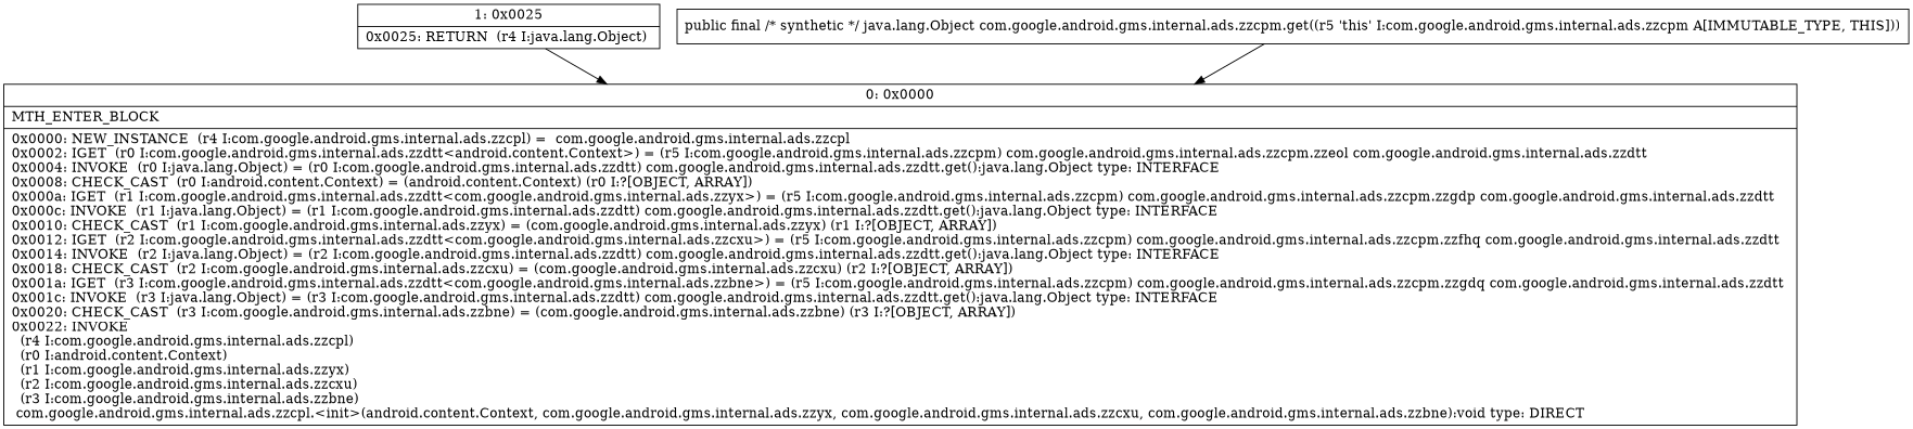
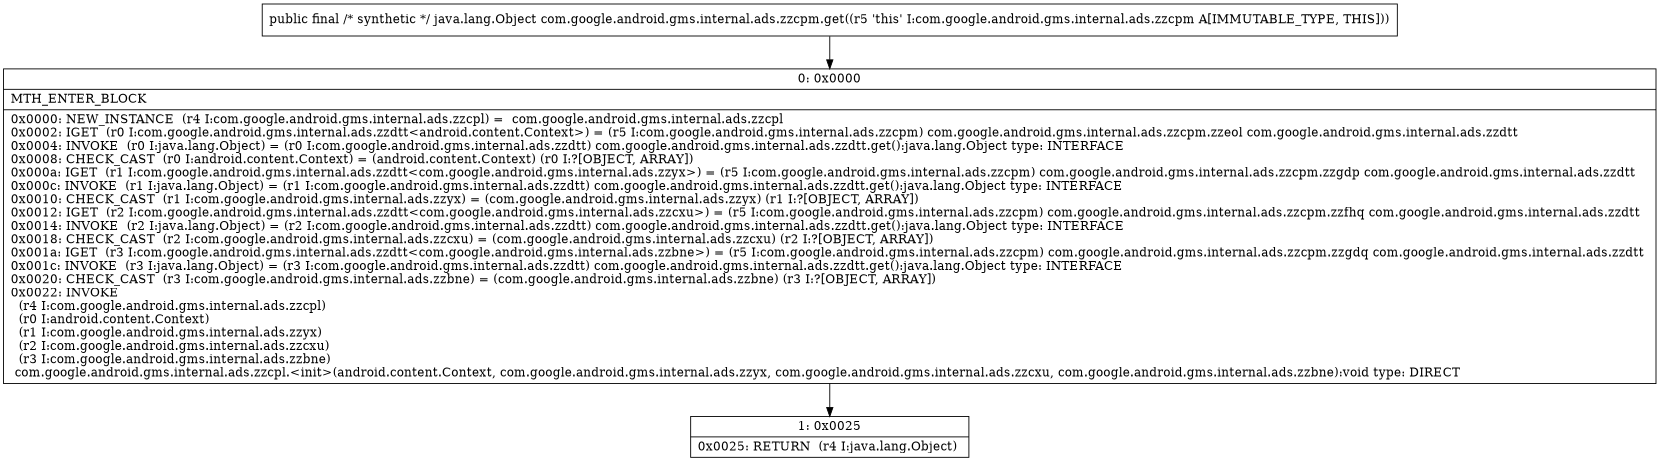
  digraph {
    node [shape=record]
    n1 [label="{0\:\ 0x0000|MTH_ENTER_BLOCK\l|0x0000: NEW_INSTANCE  (r4 I:com.google.android.gms.internal.ads.zzcpl) =  com.google.android.gms.internal.ads.zzcpl \l0x0002: IGET  (r0 I:com.google.android.gms.internal.ads.zzdtt\<android.content.Context\>) = (r5 I:com.google.android.gms.internal.ads.zzcpm) com.google.android.gms.internal.ads.zzcpm.zzeol com.google.android.gms.internal.ads.zzdtt \l0x0004: INVOKE  (r0 I:java.lang.Object) = (r0 I:com.google.android.gms.internal.ads.zzdtt) com.google.android.gms.internal.ads.zzdtt.get():java.lang.Object type: INTERFACE \l0x0008: CHECK_CAST  (r0 I:android.content.Context) = (android.content.Context) (r0 I:?[OBJECT, ARRAY]) \l0x000a: IGET  (r1 I:com.google.android.gms.internal.ads.zzdtt\<com.google.android.gms.internal.ads.zzyx\>) = (r5 I:com.google.android.gms.internal.ads.zzcpm) com.google.android.gms.internal.ads.zzcpm.zzgdp com.google.android.gms.internal.ads.zzdtt \l0x000c: INVOKE  (r1 I:java.lang.Object) = (r1 I:com.google.android.gms.internal.ads.zzdtt) com.google.android.gms.internal.ads.zzdtt.get():java.lang.Object type: INTERFACE \l0x0010: CHECK_CAST  (r1 I:com.google.android.gms.internal.ads.zzyx) = (com.google.android.gms.internal.ads.zzyx) (r1 I:?[OBJECT, ARRAY]) \l0x0012: IGET  (r2 I:com.google.android.gms.internal.ads.zzdtt\<com.google.android.gms.internal.ads.zzcxu\>) = (r5 I:com.google.android.gms.internal.ads.zzcpm) com.google.android.gms.internal.ads.zzcpm.zzfhq com.google.android.gms.internal.ads.zzdtt \l0x0014: INVOKE  (r2 I:java.lang.Object) = (r2 I:com.google.android.gms.internal.ads.zzdtt) com.google.android.gms.internal.ads.zzdtt.get():java.lang.Object type: INTERFACE \l0x0018: CHECK_CAST  (r2 I:com.google.android.gms.internal.ads.zzcxu) = (com.google.android.gms.internal.ads.zzcxu) (r2 I:?[OBJECT, ARRAY]) \l0x001a: IGET  (r3 I:com.google.android.gms.internal.ads.zzdtt\<com.google.android.gms.internal.ads.zzbne\>) = (r5 I:com.google.android.gms.internal.ads.zzcpm) com.google.android.gms.internal.ads.zzcpm.zzgdq com.google.android.gms.internal.ads.zzdtt \l0x001c: INVOKE  (r3 I:java.lang.Object) = (r3 I:com.google.android.gms.internal.ads.zzdtt) com.google.android.gms.internal.ads.zzdtt.get():java.lang.Object type: INTERFACE \l0x0020: CHECK_CAST  (r3 I:com.google.android.gms.internal.ads.zzbne) = (com.google.android.gms.internal.ads.zzbne) (r3 I:?[OBJECT, ARRAY]) \l0x0022: INVOKE  \l  (r4 I:com.google.android.gms.internal.ads.zzcpl)\l  (r0 I:android.content.Context)\l  (r1 I:com.google.android.gms.internal.ads.zzyx)\l  (r2 I:com.google.android.gms.internal.ads.zzcxu)\l  (r3 I:com.google.android.gms.internal.ads.zzbne)\l com.google.android.gms.internal.ads.zzcpl.\<init\>(android.content.Context, com.google.android.gms.internal.ads.zzyx, com.google.android.gms.internal.ads.zzcxu, com.google.android.gms.internal.ads.zzbne):void type: DIRECT \l}"]
    n2 [label="{1\:\ 0x0025|0x0025: RETURN  (r4 I:java.lang.Object) \l}"]
    n3 [label="{public final \/* synthetic *\/ java.lang.Object com.google.android.gms.internal.ads.zzcpm.get((r5 'this' I:com.google.android.gms.internal.ads.zzcpm A[IMMUTABLE_TYPE, THIS])) }"]
-   n2 -> n1
+   n1 -> n2
    n3 -> n1
  }
